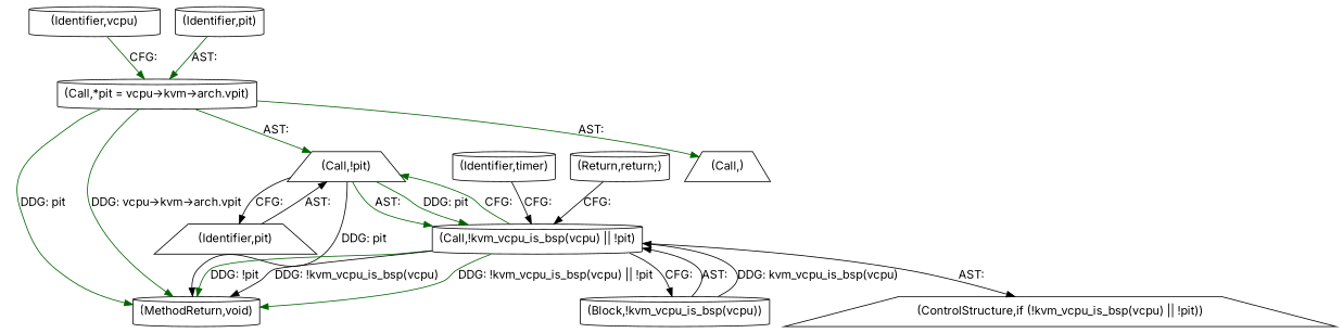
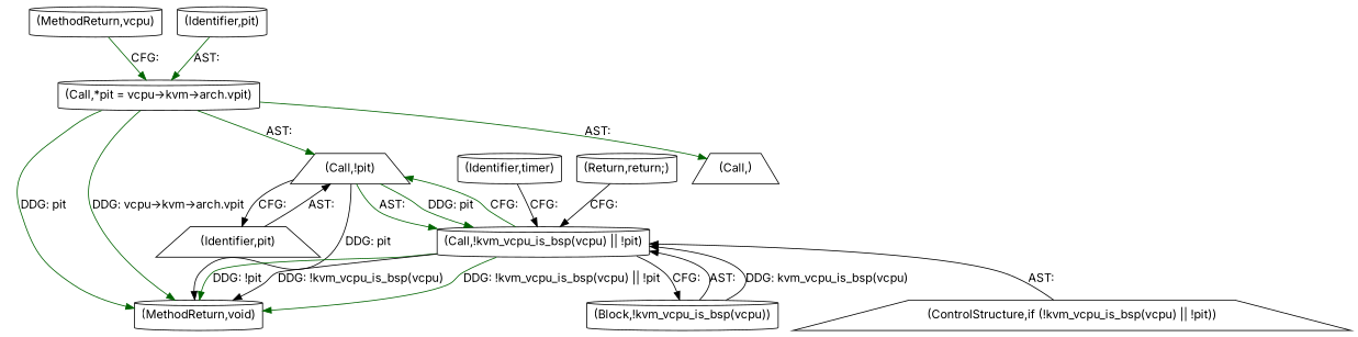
  digraph {
    fontname=Inter
    node [fontname=Inter shape=cylinder]
    edge [color=darkgreen fontname=Inter]
    n1 [label="(Call,*pit = vcpu->kvm->arch.vpit)"]
    n2 [label="(Call,!pit)" shape=trapezium]
    n3 [label="(Call,)" shape=trapezium]
    n4 [label="(MethodReturn,void)"]
    n5 [label="(Call,!kvm_vcpu_is_bsp(vcpu) || !pit)"]
    n6 [label="(Identifier,pit)" shape=trapezium]
    n7 [label="(Block,!kvm_vcpu_is_bsp(vcpu))"]
    n8 [label="(ControlStructure,if (!kvm_vcpu_is_bsp(vcpu) || !pit))" shape=trapezium]
-   n9 [label="(Identifier,vcpu)"]
+   n9 [label="(MethodReturn,vcpu)"]
    n10 [label="(Identifier,pit)"]
    n11 [label="(Identifier,timer)"]
    n12 [label="(Return,return;)"]
    n1 -> n2 [label="AST: "]
    n1 -> n3 [label="AST: "]
    n1 -> n4 [label="DDG: pit"]
    n1 -> n4 [label="DDG: vcpu->kvm->arch.vpit"]
    n2 -> n4 [color=black label="DDG: pit"]
    n2 -> n5 [label="AST: "]
    n2 -> n5 [label="DDG: pit"]
    n2 -> n6 [color=black label="CFG: "]
    n5 -> n2 [label="CFG: "]
    n5 -> n4 [label="DDG: !kvm_vcpu_is_bsp(vcpu) || !pit"]
    n5 -> n4 [label="DDG: !pit"]
    n5 -> n4 [color=black label="DDG: !kvm_vcpu_is_bsp(vcpu)"]
    n5 -> n7 [color=black label="CFG: "]
-   n5 -> n8 [color=black label="AST: "]
+   n8 -> n5 [color=black label="AST: "]
    n6 -> n2 [color=black label="AST: "]
    n7 -> n5 [color=black label="AST: "]
    n7 -> n5 [color=black label="DDG: kvm_vcpu_is_bsp(vcpu)"]
    n9 -> n1 [label="CFG: "]
    n10 -> n1 [label="AST: "]
    n11 -> n5 [color=black label="CFG: "]
    n12 -> n5 [color=black label="CFG: "]
  }
